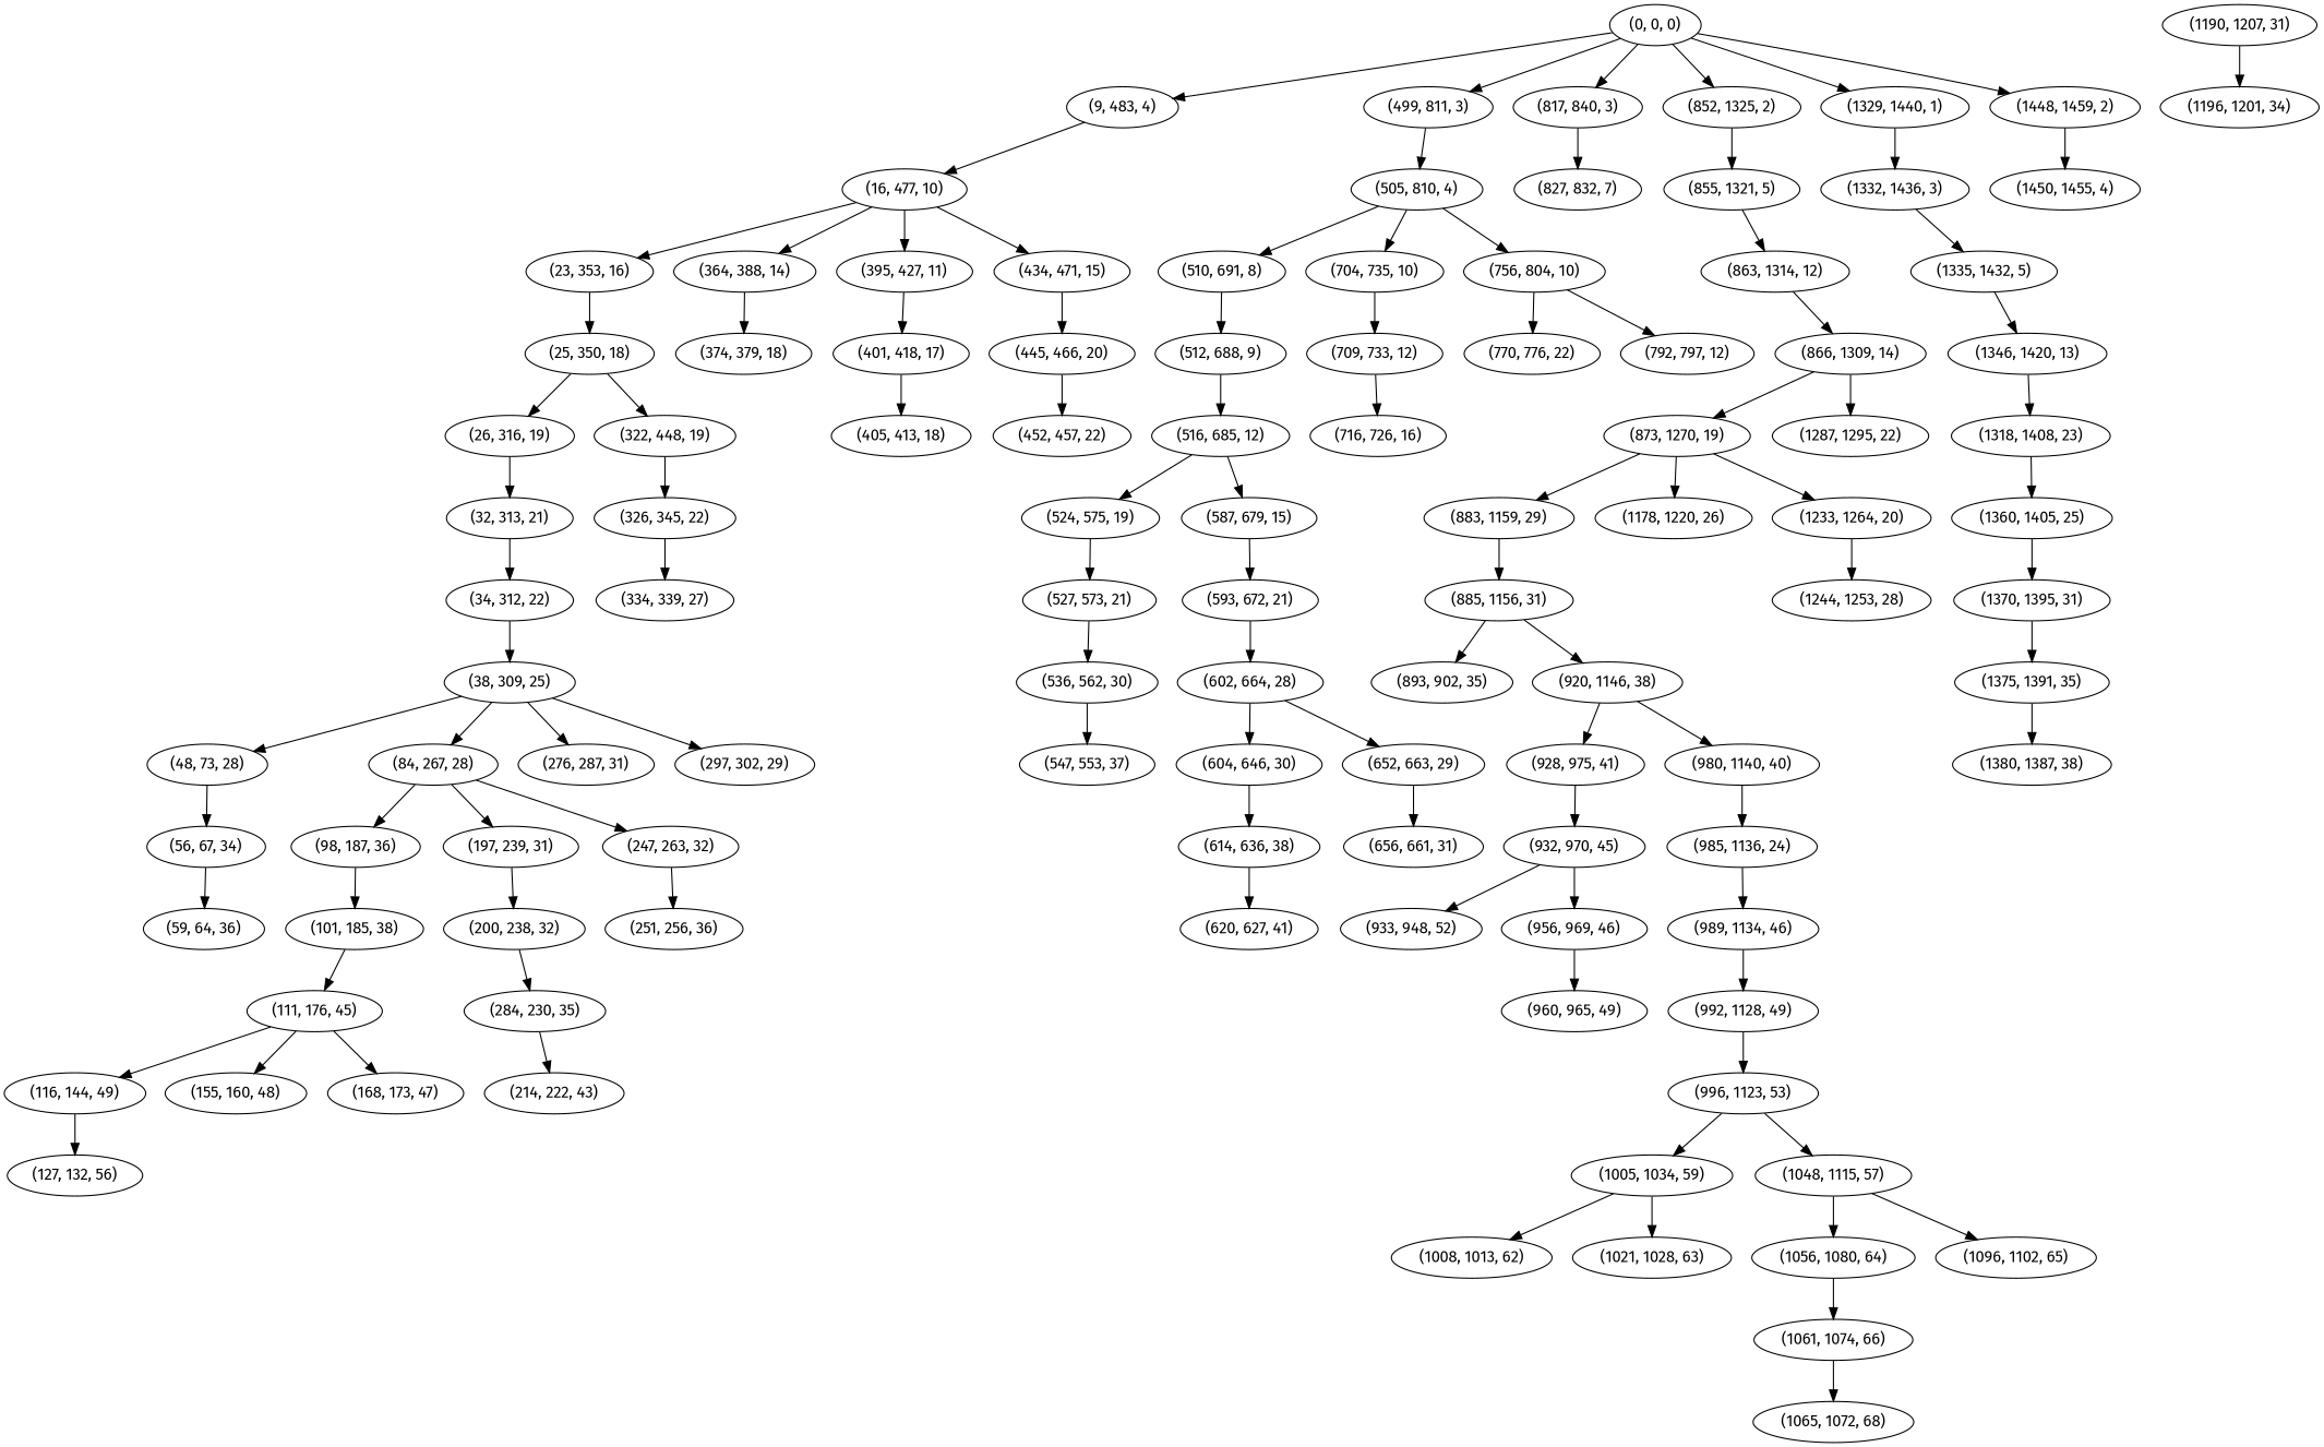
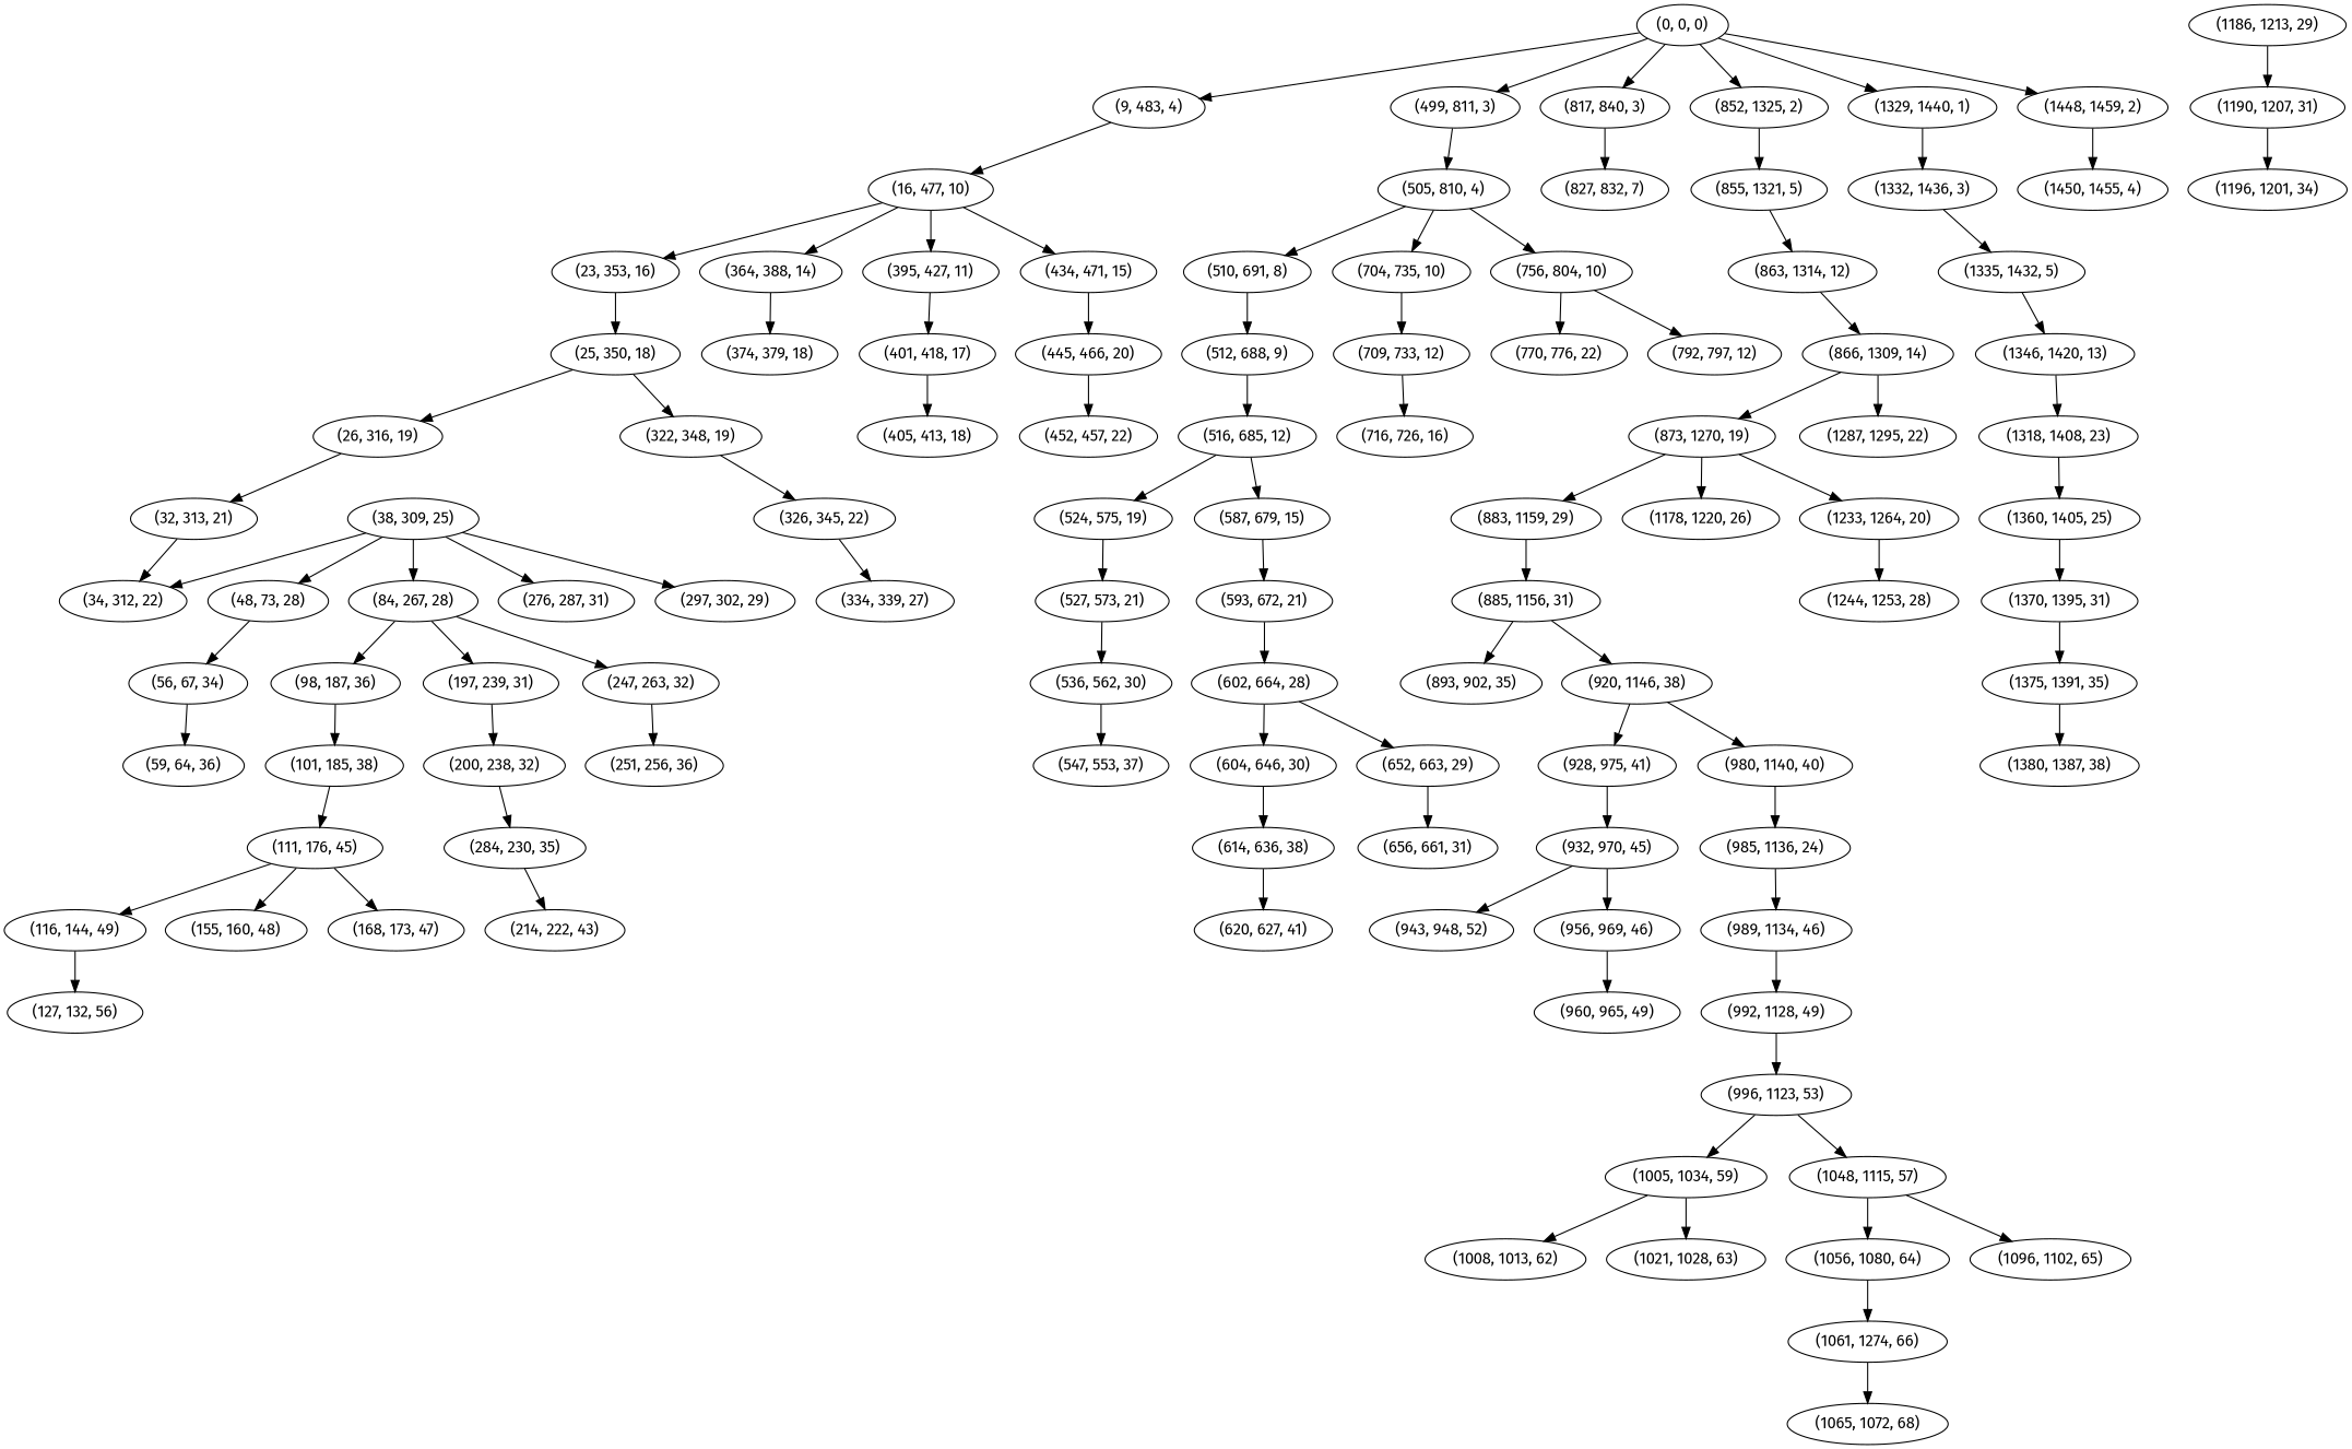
  digraph {
    fontname="Fira Sans"
    node [fontname="Fira Sans"]
    edge [fontname="Fira Sans"]
    "(0, 0, 0)"
    "(9, 483, 4)"
    "(499, 811, 3)"
    "(817, 840, 3)"
    "(852, 1325, 2)"
    "(1329, 1440, 1)"
    "(1448, 1459, 2)"
    "(16, 477, 10)"
    "(505, 810, 4)"
    "(827, 832, 7)"
    "(855, 1321, 5)"
    "(1332, 1436, 3)"
    "(1450, 1455, 4)"
    "(23, 353, 16)"
    "(364, 388, 14)"
    "(395, 427, 11)"
    "(434, 471, 15)"
    "(25, 350, 18)"
    "(374, 379, 18)"
    "(401, 418, 17)"
    "(445, 466, 20)"
    "(26, 316, 19)"
-   "(322, 348, 19)" [label="(322, 448, 19)"]
+   "(322, 348, 19)"
    "(32, 313, 21)"
    "(326, 345, 22)"
    "(34, 312, 22)"
    "(38, 309, 25)"
    "(48, 73, 28)"
    "(84, 267, 28)"
    "(276, 287, 31)"
    "(297, 302, 29)"
    "(56, 67, 34)"
    "(98, 187, 36)"
    "(197, 239, 31)"
    "(247, 263, 32)"
    "(59, 64, 36)"
    "(101, 185, 38)"
    "(200, 238, 32)"
    "(251, 256, 36)"
    "(111, 176, 45)"
    "(116, 144, 49)"
    "(155, 160, 48)"
    "(168, 173, 47)"
    "(127, 132, 56)"
    n45 [label="(284, 230, 35)"]
    "(214, 222, 43)"
    "(334, 339, 27)"
    "(405, 413, 18)"
    "(452, 457, 22)"
    "(510, 691, 8)"
    "(704, 735, 10)"
    "(756, 804, 10)"
    "(512, 688, 9)"
    "(709, 733, 12)"
    "(770, 776, 22)"
    "(792, 797, 12)"
    "(516, 685, 12)"
    "(524, 575, 19)"
    "(587, 679, 15)"
    "(527, 573, 21)"
    "(593, 672, 21)"
    "(536, 562, 30)"
    "(547, 553, 37)"
    "(602, 664, 28)"
    "(604, 646, 30)"
    "(652, 663, 29)"
    "(614, 636, 38)"
    "(656, 661, 31)"
    "(620, 627, 41)"
    "(716, 726, 16)"
    "(863, 1314, 12)"
    "(866, 1309, 14)"
    "(873, 1270, 19)"
    "(1287, 1295, 22)"
    "(883, 1159, 29)"
    "(1178, 1220, 26)"
    "(1233, 1264, 20)"
    "(885, 1156, 31)"
    "(1244, 1253, 28)"
    "(893, 902, 35)"
    "(920, 1146, 38)"
    "(928, 975, 41)"
    "(980, 1140, 40)"
    "(932, 970, 45)"
    n85 [label="(985, 1136, 24)"]
-   "(943, 948, 52)" [label="(933, 948, 52)"]
+   "(943, 948, 52)"
    "(956, 969, 46)"
    "(960, 965, 49)"
    "(989, 1134, 46)"
    "(992, 1128, 49)"
    "(996, 1123, 53)"
    "(1005, 1034, 59)"
    "(1048, 1115, 57)"
    "(1008, 1013, 62)"
    "(1021, 1028, 63)"
    "(1056, 1080, 64)"
    "(1096, 1102, 65)"
-   "(1061, 1074, 66)"
+   "(1061, 1074, 66)" [label="(1061, 1274, 66)"]
    "(1065, 1072, 68)"
+   "(1186, 1213, 29)"
    "(1190, 1207, 31)"
    "(1196, 1201, 34)"
    "(1335, 1432, 5)"
    "(1346, 1420, 13)"
    n105 [label="(1318, 1408, 23)"]
    "(1360, 1405, 25)"
    "(1370, 1395, 31)"
    "(1375, 1391, 35)"
    "(1380, 1387, 38)"
    "(0, 0, 0)" -> "(9, 483, 4)"
    "(0, 0, 0)" -> "(499, 811, 3)"
    "(0, 0, 0)" -> "(817, 840, 3)"
    "(0, 0, 0)" -> "(852, 1325, 2)"
    "(0, 0, 0)" -> "(1329, 1440, 1)"
    "(0, 0, 0)" -> "(1448, 1459, 2)"
    "(9, 483, 4)" -> "(16, 477, 10)"
    "(499, 811, 3)" -> "(505, 810, 4)"
    "(817, 840, 3)" -> "(827, 832, 7)"
    "(852, 1325, 2)" -> "(855, 1321, 5)"
    "(1329, 1440, 1)" -> "(1332, 1436, 3)"
    "(1448, 1459, 2)" -> "(1450, 1455, 4)"
    "(16, 477, 10)" -> "(23, 353, 16)"
    "(16, 477, 10)" -> "(364, 388, 14)"
    "(16, 477, 10)" -> "(395, 427, 11)"
    "(16, 477, 10)" -> "(434, 471, 15)"
    "(505, 810, 4)" -> "(510, 691, 8)"
    "(505, 810, 4)" -> "(704, 735, 10)"
    "(505, 810, 4)" -> "(756, 804, 10)"
    "(855, 1321, 5)" -> "(863, 1314, 12)"
    "(1332, 1436, 3)" -> "(1335, 1432, 5)"
    "(23, 353, 16)" -> "(25, 350, 18)"
    "(364, 388, 14)" -> "(374, 379, 18)"
    "(395, 427, 11)" -> "(401, 418, 17)"
    "(434, 471, 15)" -> "(445, 466, 20)"
    "(25, 350, 18)" -> "(26, 316, 19)"
    "(25, 350, 18)" -> "(322, 348, 19)"
    "(401, 418, 17)" -> "(405, 413, 18)"
    "(445, 466, 20)" -> "(452, 457, 22)"
    "(26, 316, 19)" -> "(32, 313, 21)"
    "(322, 348, 19)" -> "(326, 345, 22)"
    "(32, 313, 21)" -> "(34, 312, 22)"
    "(326, 345, 22)" -> "(334, 339, 27)"
-   "(34, 312, 22)" -> "(38, 309, 25)"
+   "(38, 309, 25)" -> "(34, 312, 22)"
    "(38, 309, 25)" -> "(48, 73, 28)"
    "(38, 309, 25)" -> "(84, 267, 28)"
    "(38, 309, 25)" -> "(276, 287, 31)"
    "(38, 309, 25)" -> "(297, 302, 29)"
    "(48, 73, 28)" -> "(56, 67, 34)"
    "(84, 267, 28)" -> "(98, 187, 36)"
    "(84, 267, 28)" -> "(197, 239, 31)"
    "(84, 267, 28)" -> "(247, 263, 32)"
    "(56, 67, 34)" -> "(59, 64, 36)"
    "(98, 187, 36)" -> "(101, 185, 38)"
    "(197, 239, 31)" -> "(200, 238, 32)"
    "(247, 263, 32)" -> "(251, 256, 36)"
    "(101, 185, 38)" -> "(111, 176, 45)"
    "(200, 238, 32)" -> n45
    "(111, 176, 45)" -> "(116, 144, 49)"
    "(111, 176, 45)" -> "(155, 160, 48)"
    "(111, 176, 45)" -> "(168, 173, 47)"
    "(116, 144, 49)" -> "(127, 132, 56)"
    n45 -> "(214, 222, 43)"
    "(510, 691, 8)" -> "(512, 688, 9)"
    "(704, 735, 10)" -> "(709, 733, 12)"
    "(756, 804, 10)" -> "(770, 776, 22)"
    "(756, 804, 10)" -> "(792, 797, 12)"
    "(512, 688, 9)" -> "(516, 685, 12)"
    "(709, 733, 12)" -> "(716, 726, 16)"
    "(516, 685, 12)" -> "(524, 575, 19)"
    "(516, 685, 12)" -> "(587, 679, 15)"
    "(524, 575, 19)" -> "(527, 573, 21)"
    "(587, 679, 15)" -> "(593, 672, 21)"
    "(527, 573, 21)" -> "(536, 562, 30)"
    "(593, 672, 21)" -> "(602, 664, 28)"
    "(536, 562, 30)" -> "(547, 553, 37)"
    "(602, 664, 28)" -> "(604, 646, 30)"
    "(602, 664, 28)" -> "(652, 663, 29)"
    "(604, 646, 30)" -> "(614, 636, 38)"
    "(652, 663, 29)" -> "(656, 661, 31)"
    "(614, 636, 38)" -> "(620, 627, 41)"
    "(863, 1314, 12)" -> "(866, 1309, 14)"
    "(866, 1309, 14)" -> "(873, 1270, 19)"
    "(866, 1309, 14)" -> "(1287, 1295, 22)"
    "(873, 1270, 19)" -> "(883, 1159, 29)"
    "(873, 1270, 19)" -> "(1178, 1220, 26)"
    "(873, 1270, 19)" -> "(1233, 1264, 20)"
    "(883, 1159, 29)" -> "(885, 1156, 31)"
    "(1233, 1264, 20)" -> "(1244, 1253, 28)"
    "(885, 1156, 31)" -> "(893, 902, 35)"
    "(885, 1156, 31)" -> "(920, 1146, 38)"
    "(920, 1146, 38)" -> "(928, 975, 41)"
    "(920, 1146, 38)" -> "(980, 1140, 40)"
    "(928, 975, 41)" -> "(932, 970, 45)"
    "(980, 1140, 40)" -> n85
    "(932, 970, 45)" -> "(943, 948, 52)"
    "(932, 970, 45)" -> "(956, 969, 46)"
    n85 -> "(989, 1134, 46)"
    "(956, 969, 46)" -> "(960, 965, 49)"
    "(989, 1134, 46)" -> "(992, 1128, 49)"
    "(992, 1128, 49)" -> "(996, 1123, 53)"
    "(996, 1123, 53)" -> "(1005, 1034, 59)"
    "(996, 1123, 53)" -> "(1048, 1115, 57)"
    "(1005, 1034, 59)" -> "(1008, 1013, 62)"
    "(1005, 1034, 59)" -> "(1021, 1028, 63)"
    "(1048, 1115, 57)" -> "(1056, 1080, 64)"
    "(1048, 1115, 57)" -> "(1096, 1102, 65)"
    "(1056, 1080, 64)" -> "(1061, 1074, 66)"
    "(1061, 1074, 66)" -> "(1065, 1072, 68)"
+   "(1186, 1213, 29)" -> "(1190, 1207, 31)"
    "(1190, 1207, 31)" -> "(1196, 1201, 34)"
    "(1335, 1432, 5)" -> "(1346, 1420, 13)"
    "(1346, 1420, 13)" -> n105
    n105 -> "(1360, 1405, 25)"
    "(1360, 1405, 25)" -> "(1370, 1395, 31)"
    "(1370, 1395, 31)" -> "(1375, 1391, 35)"
    "(1375, 1391, 35)" -> "(1380, 1387, 38)"
  }
